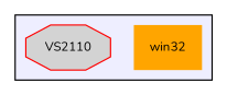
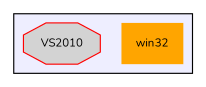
  digraph {
    compound=true
    fontname=Nunito
    node [fontname=Nunito fontsize=10 style=filled]
    n1 [label=win32 shape=plaintext fillcolor=orange]
-   n2 [color=red fillcolor=lightgrey label=VS2110 shape=octagon]
+   n2 [color=red fillcolor=lightgrey label=VS2010 shape=octagon]
    subgraph cluster_1 {
      bgcolor="#eeeeff"
      pencolor=black
      n1
      n2
    }
  }
